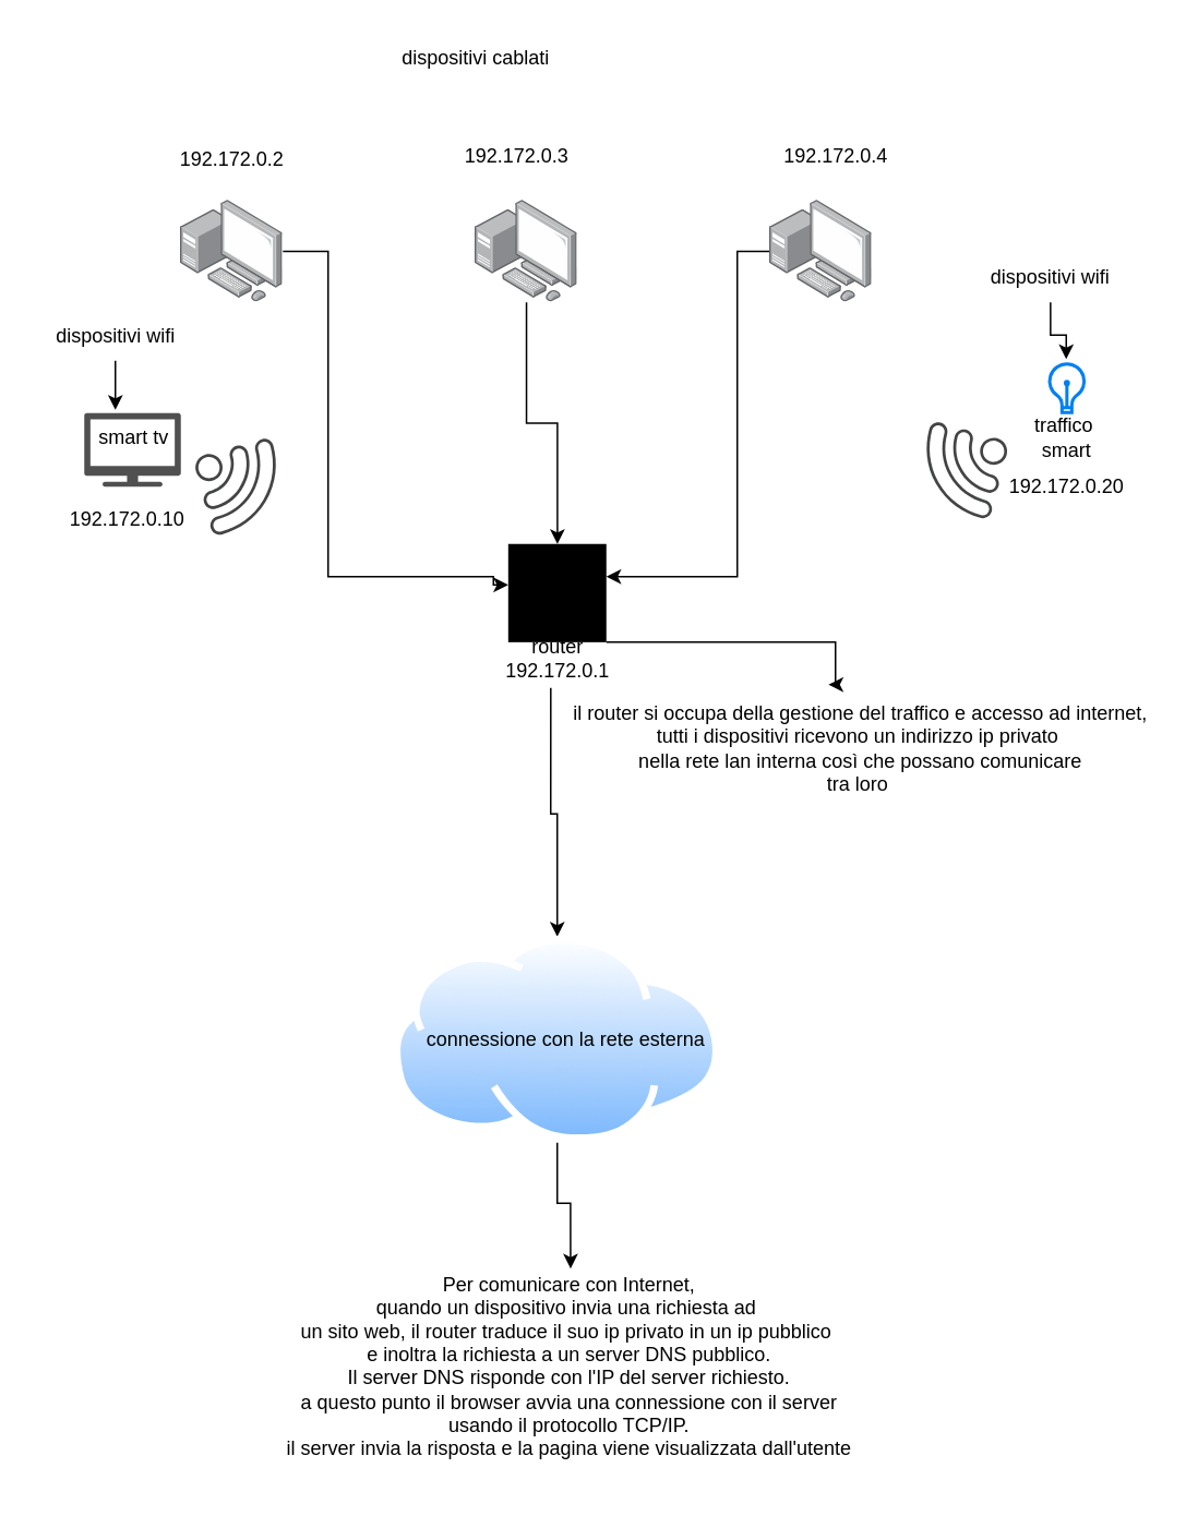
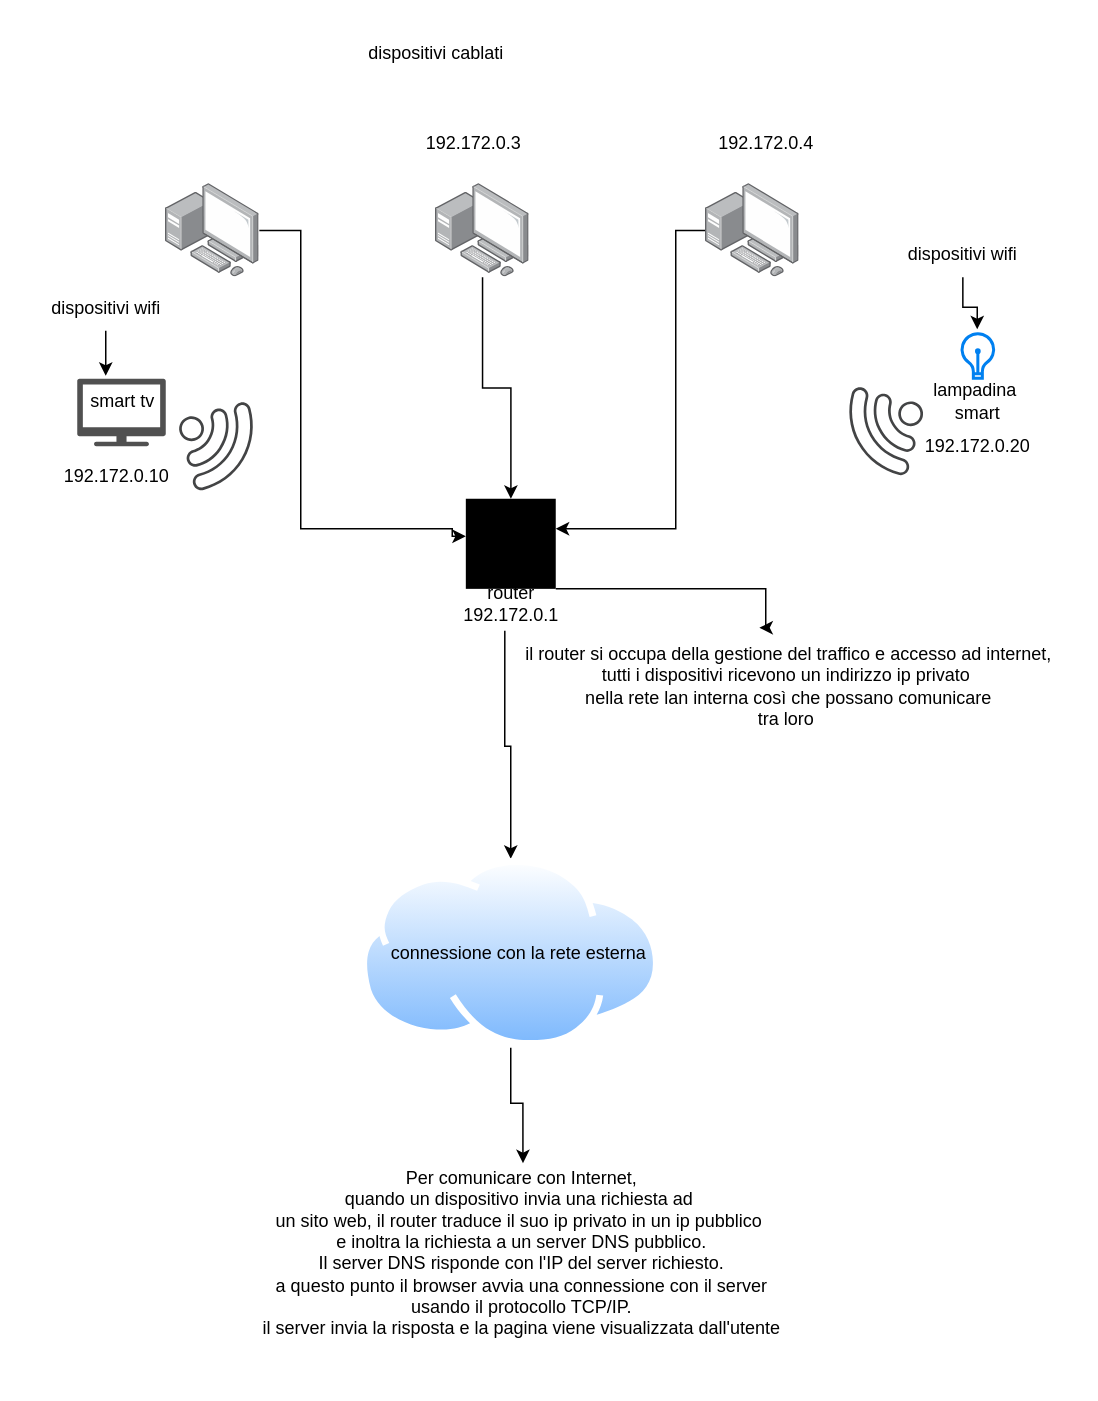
  <mxCell id="0" />
  <mxCell id="1" parent="0" />
  <mxCell id="2" style="edgeStyle=orthogonalEdgeStyle;rounded=0;orthogonalLoop=1;jettySize=auto;html=1;" edge="1" parent="1" source="3" target="18"><mxGeometry relative="1" as="geometry"><mxPoint x="300" y="357" as="targetPoint" /><Array as="points"><mxPoint x="200" y="153" /><mxPoint x="200" y="352" /><mxPoint x="301" y="352" /><mxPoint x="301" y="357" /></Array></mxGeometry></mxCell>
  <mxCell id="3" value="" style="image;points=[];aspect=fixed;html=1;align=center;shadow=0;dashed=0;image=img/lib/allied_telesis/computer_and_terminals/Personal_Computer_with_Server.svg;" vertex="1" parent="1"><mxGeometry x="110" y="122" width="62.4" height="62.4" as="geometry" /></mxCell>
  <mxCell id="4" style="edgeStyle=orthogonalEdgeStyle;rounded=0;orthogonalLoop=1;jettySize=auto;html=1;" edge="1" parent="1" source="5" target="18"><mxGeometry relative="1" as="geometry"><mxPoint x="335" y="322" as="targetPoint" /></mxGeometry></mxCell>
  <mxCell id="5" value="" style="image;points=[];aspect=fixed;html=1;align=center;shadow=0;dashed=0;image=img/lib/allied_telesis/computer_and_terminals/Personal_Computer_with_Server.svg;" vertex="1" parent="1"><mxGeometry x="290" y="122" width="62.4" height="62.4" as="geometry" /></mxCell>
  <mxCell id="6" style="edgeStyle=orthogonalEdgeStyle;rounded=0;orthogonalLoop=1;jettySize=auto;html=1;" edge="1" parent="1" source="7" target="18"><mxGeometry relative="1" as="geometry"><mxPoint x="370" y="357" as="targetPoint" /><Array as="points"><mxPoint x="450" y="153" /><mxPoint x="450" y="352" /></Array></mxGeometry></mxCell>
  <mxCell id="7" value="" style="image;points=[];aspect=fixed;html=1;align=center;shadow=0;dashed=0;image=img/lib/allied_telesis/computer_and_terminals/Personal_Computer_with_Server.svg;" vertex="1" parent="1"><mxGeometry x="470" y="122" width="62.4" height="62.4" as="geometry" /></mxCell>
- <mxCell id="8" value="192.172.0.2" style="text;html=1;align=center;verticalAlign=middle;resizable=0;points=[];autosize=1;strokeColor=none;fillColor=none;" vertex="1" parent="1"><mxGeometry x="96.2" y="82" width="90" height="30" as="geometry" /></mxCell>
  <mxCell id="9" value="192.172.0.3" style="text;html=1;align=center;verticalAlign=middle;resizable=0;points=[];autosize=1;strokeColor=none;fillColor=none;" vertex="1" parent="1"><mxGeometry x="270" y="80" width="90" height="30" as="geometry" /></mxCell>
  <mxCell id="10" value="192.172.0.4" style="text;html=1;align=center;verticalAlign=middle;resizable=0;points=[];autosize=1;strokeColor=none;fillColor=none;" vertex="1" parent="1"><mxGeometry x="465" y="80" width="90" height="30" as="geometry" /></mxCell>
  <mxCell id="11" style="edgeStyle=orthogonalEdgeStyle;rounded=0;orthogonalLoop=1;jettySize=auto;html=1;exitX=0.456;exitY=0.95;exitDx=0;exitDy=0;exitPerimeter=0;" edge="1" parent="1" source="21" target="16"><mxGeometry relative="1" as="geometry"><mxPoint x="335" y="562" as="targetPoint" /><mxPoint x="335" y="442" as="sourcePoint" /></mxGeometry></mxCell>
  <mxCell id="12" value="" style="html=1;verticalLabelPosition=bottom;align=center;labelBackgroundColor=#ffffff;verticalAlign=top;strokeWidth=2;strokeColor=#0080F0;shadow=0;dashed=0;shape=mxgraph.ios7.icons.lightbulb;" vertex="1" parent="1"><mxGeometry x="640" y="222" width="22.8" height="29.7" as="geometry" /></mxCell>
  <mxCell id="13" value="" style="sketch=0;pointerEvents=1;shadow=0;dashed=0;html=1;strokeColor=none;fillColor=#505050;labelPosition=center;verticalLabelPosition=bottom;verticalAlign=top;outlineConnect=0;align=center;shape=mxgraph.office.devices.tv;" vertex="1" parent="1"><mxGeometry x="51" y="252" width="59" height="45" as="geometry" /></mxCell>
  <mxCell id="14" value="smart tv" style="text;html=1;align=center;verticalAlign=middle;resizable=0;points=[];autosize=1;strokeColor=none;fillColor=none;" vertex="1" parent="1"><mxGeometry x="45.5" y="252" width="70" height="30" as="geometry" /></mxCell>
- <mxCell id="15" value="traffico&amp;nbsp;&lt;div&gt;smart&lt;/div&gt;" style="text;html=1;align=center;verticalAlign=middle;resizable=0;points=[];autosize=1;strokeColor=none;fillColor=none;" vertex="1" parent="1"><mxGeometry x="611.4" y="247" width="80" height="40" as="geometry" /></mxCell>
+ <mxCell id="15" value="lampadina&amp;nbsp;&lt;div&gt;smart&lt;/div&gt;" style="text;html=1;align=center;verticalAlign=middle;resizable=0;points=[];autosize=1;strokeColor=none;fillColor=none;" vertex="1" parent="1"><mxGeometry x="611.4" y="247" width="80" height="40" as="geometry" /></mxCell>
  <mxCell id="16" value="" style="image;aspect=fixed;perimeter=ellipsePerimeter;html=1;align=center;shadow=0;dashed=0;spacingTop=3;image=img/lib/active_directory/internet_cloud.svg;" vertex="1" parent="1"><mxGeometry x="240" y="572" width="200" height="126" as="geometry" /></mxCell>
  <mxCell id="17" value="connessione con la rete esterna" style="text;html=1;align=center;verticalAlign=middle;resizable=0;points=[];autosize=1;strokeColor=none;fillColor=none;" vertex="1" parent="1"><mxGeometry x="250" y="620" width="190" height="30" as="geometry" /></mxCell>
  <mxCell id="18" value="" style="sketch=0;verticalLabelPosition=bottom;sketch=0;aspect=fixed;html=1;verticalAlign=top;strokeColor=none;fillColor=#000000;align=center;outlineConnect=0;pointerEvents=1;shape=mxgraph.citrix2.wifi_router;" vertex="1" parent="1"><mxGeometry x="310.05" y="332" width="59.95" height="60.07" as="geometry" /></mxCell>
  <mxCell id="19" value="" style="sketch=0;pointerEvents=1;shadow=0;dashed=0;html=1;strokeColor=none;fillColor=#434445;aspect=fixed;labelPosition=center;verticalLabelPosition=bottom;verticalAlign=top;align=center;outlineConnect=0;shape=mxgraph.vvd.wi_fi;rotation=-165;" vertex="1" parent="1"><mxGeometry x="561.4" y="262" width="50" height="50" as="geometry" /></mxCell>
  <mxCell id="20" value="" style="sketch=0;pointerEvents=1;shadow=0;dashed=0;html=1;strokeColor=none;fillColor=#434445;aspect=fixed;labelPosition=center;verticalLabelPosition=bottom;verticalAlign=top;align=center;outlineConnect=0;shape=mxgraph.vvd.wi_fi;rotation=75;" vertex="1" parent="1"><mxGeometry x="122.4" y="272" width="50" height="50" as="geometry" /></mxCell>
  <mxCell id="21" value="router&lt;div&gt;192.172.0.1&lt;/div&gt;" style="text;html=1;align=center;verticalAlign=middle;resizable=0;points=[];autosize=1;strokeColor=none;fillColor=none;" vertex="1" parent="1"><mxGeometry x="295" y="382" width="90" height="40" as="geometry" /></mxCell>
  <mxCell id="22" value="192.172.0.10" style="text;html=1;align=center;verticalAlign=middle;resizable=0;points=[];autosize=1;strokeColor=none;fillColor=none;" vertex="1" parent="1"><mxGeometry x="32.4" y="302" width="90" height="30" as="geometry" /></mxCell>
  <mxCell id="23" value="192.172.0.20" style="text;html=1;align=center;verticalAlign=middle;resizable=0;points=[];autosize=1;strokeColor=none;fillColor=none;" vertex="1" parent="1"><mxGeometry x="606.4" y="282" width="90" height="30" as="geometry" /></mxCell>
  <mxCell id="24" value="il router si occupa della gestione del traffico e accesso ad internet,&lt;div&gt;tutti i dispositivi ricevono un indirizzo ip privato&amp;nbsp;&lt;/div&gt;&lt;div&gt;nella rete lan interna così che possano comunicare&lt;/div&gt;&lt;div&gt;tra loro&amp;nbsp;&lt;/div&gt;" style="text;html=1;align=center;verticalAlign=middle;resizable=0;points=[];autosize=1;strokeColor=none;fillColor=none;" vertex="1" parent="1"><mxGeometry x="340" y="422" width="370" height="70" as="geometry" /></mxCell>
  <mxCell id="25" value="dispositivi cablati" style="text;html=1;align=center;verticalAlign=middle;resizable=0;points=[];autosize=1;strokeColor=none;fillColor=none;" vertex="1" parent="1"><mxGeometry x="235" y="20" width="110" height="30" as="geometry" /></mxCell>
  <mxCell id="26" value="dispositivi wifi" style="text;html=1;align=center;verticalAlign=middle;resizable=0;points=[];autosize=1;strokeColor=none;fillColor=none;" vertex="1" parent="1"><mxGeometry x="591.4" y="154.4" width="100" height="30" as="geometry" /></mxCell>
  <mxCell id="27" style="edgeStyle=orthogonalEdgeStyle;rounded=0;orthogonalLoop=1;jettySize=auto;html=1;entryX=0.482;entryY=-0.101;entryDx=0;entryDy=0;entryPerimeter=0;" edge="1" parent="1" source="26" target="12"><mxGeometry relative="1" as="geometry" /></mxCell>
  <mxCell id="28" value="dispositivi wifi" style="text;html=1;align=center;verticalAlign=middle;resizable=0;points=[];autosize=1;strokeColor=none;fillColor=none;" vertex="1" parent="1"><mxGeometry x="20" y="190" width="100" height="30" as="geometry" /></mxCell>
  <mxCell id="29" style="edgeStyle=orthogonalEdgeStyle;rounded=0;orthogonalLoop=1;jettySize=auto;html=1;entryX=0.35;entryY=-0.067;entryDx=0;entryDy=0;entryPerimeter=0;" edge="1" parent="1" source="28" target="14"><mxGeometry relative="1" as="geometry" /></mxCell>
  <mxCell id="30" style="edgeStyle=orthogonalEdgeStyle;rounded=0;orthogonalLoop=1;jettySize=auto;html=1;entryX=0.448;entryY=-0.057;entryDx=0;entryDy=0;entryPerimeter=0;" edge="1" parent="1" source="18" target="24"><mxGeometry relative="1" as="geometry"><Array as="points"><mxPoint x="510" y="392" /></Array></mxGeometry></mxCell>
  <mxCell id="31" value="Per comunicare con Internet,&lt;div&gt;quando un dispositivo invia una richiesta ad&amp;nbsp;&lt;/div&gt;&lt;div&gt;un sito web, il router traduce il suo ip privato in un ip pubblico&amp;nbsp;&lt;/div&gt;&lt;div&gt;e inoltra la richiesta a un server DNS pubblico.&lt;/div&gt;&lt;div&gt;Il server DNS risponde con l'IP del server richiesto.&lt;/div&gt;&lt;div&gt;a questo punto il browser avvia una connessione con il server&lt;/div&gt;&lt;div&gt;usando il protocollo TCP/IP.&lt;/div&gt;&lt;div&gt;il server invia la risposta e la pagina viene visualizzata dall'utente&lt;/div&gt;&lt;div&gt;&lt;br&gt;&lt;/div&gt;" style="text;html=1;align=center;verticalAlign=middle;resizable=0;points=[];autosize=1;strokeColor=none;fillColor=none;" vertex="1" parent="1"><mxGeometry x="162.4" y="772" width="370" height="140" as="geometry" /></mxCell>
  <mxCell id="32" style="edgeStyle=orthogonalEdgeStyle;rounded=0;orthogonalLoop=1;jettySize=auto;html=1;entryX=0.502;entryY=0.021;entryDx=0;entryDy=0;entryPerimeter=0;" edge="1" parent="1" source="16" target="31"><mxGeometry relative="1" as="geometry" /></mxCell>
